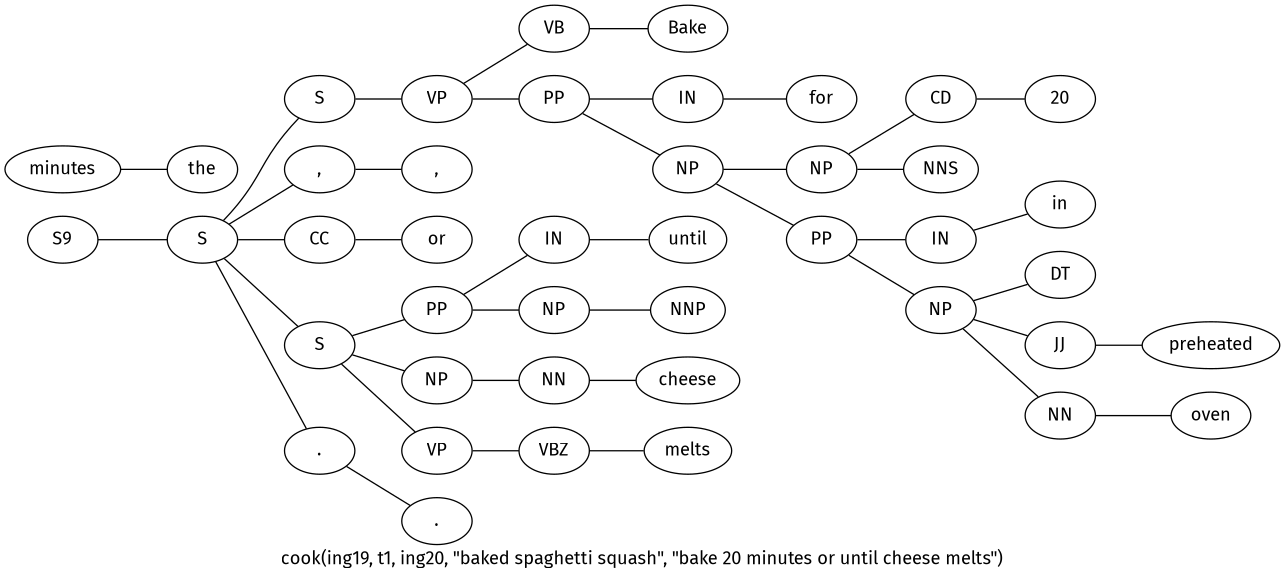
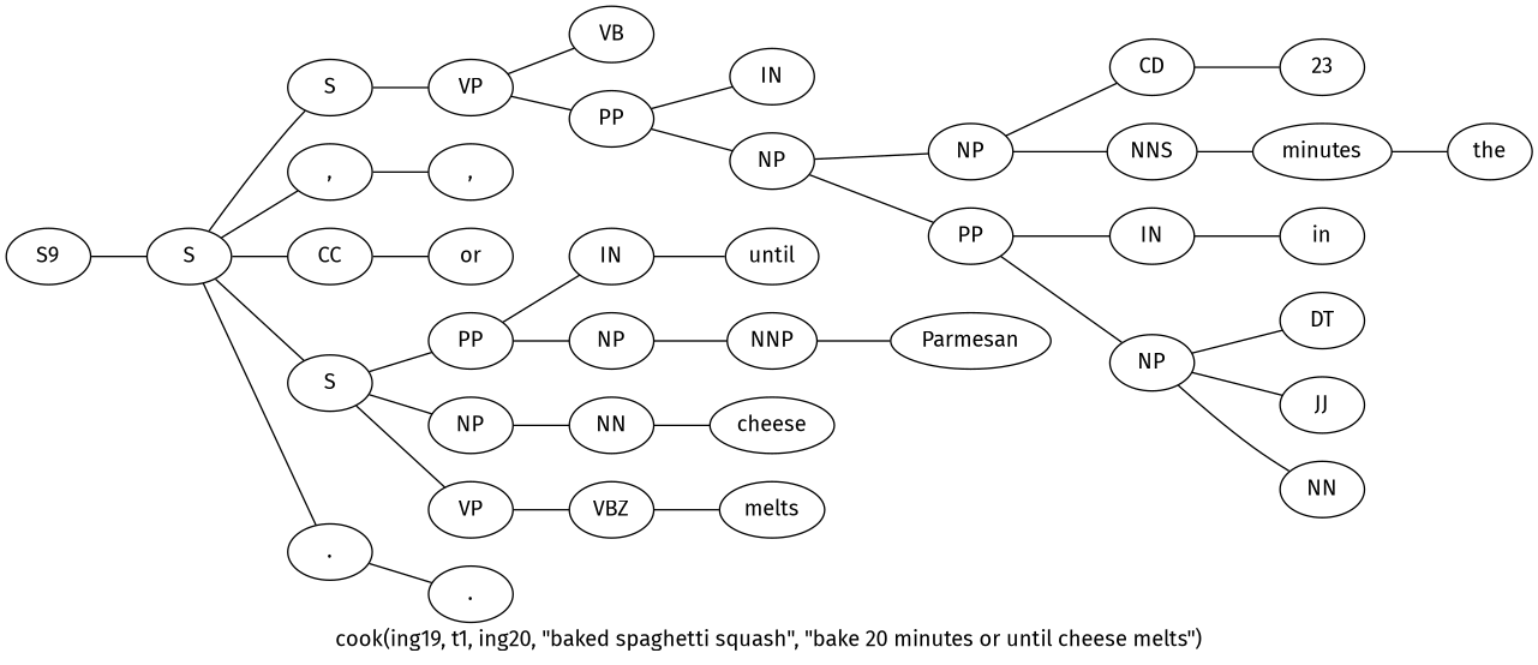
  graph {
    fontname="Fira Sans"
    label="cook(ing19, t1, ing20, \"baked spaghetti squash\", \"bake 20 minutes or until cheese melts\")"
    rankdir=LR
    node [fontname="Fira Sans"]
    edge [fontname="Fira Sans"]
    n1 [label=S9]
    n2 [label=S]
    n3 [label=S]
    n4 [label=","]
    n5 [label=CC]
    n6 [label=S]
    n7 [label="."]
    n8 [label=VP]
    n9 [label=","]
    n10 [label=or]
    n11 [label=PP]
    n12 [label=NP]
    n13 [label=VP]
    n14 [label="."]
    n15 [label=VB]
    n16 [label=PP]
-   n17 [label=Bake]
    n18 [label=IN]
    n19 [label=NP]
-   n20 [label=for]
    n21 [label=NP]
    n22 [label=PP]
    n23 [label=CD]
    n24 [label=NNS]
    n25 [label=IN]
    n26 [label=NP]
-   n27 [label=20]
+   n27 [label=23]
    n28 [label=minutes]
    n29 [label=the]
    n30 [label=in]
    n31 [label=DT]
    n32 [label=JJ]
    n33 [label=NN]
-   n34 [label=preheated]
-   n35 [label=oven]
    n36 [label=IN]
    n37 [label=NP]
    n38 [label=NN]
    n39 [label=VBZ]
    n40 [label=until]
    n41 [label=NNP]
+   n42 [label=Parmesan]
    n43 [label=cheese]
    n44 [label=melts]
    n1 -- n2
    n2 -- n3
    n2 -- n4
    n2 -- n5
    n2 -- n6
    n2 -- n7
    n3 -- n8
    n4 -- n9
    n5 -- n10
    n6 -- n11
    n6 -- n12
    n6 -- n13
    n7 -- n14
    n8 -- n15
    n8 -- n16
    n11 -- n36
    n11 -- n37
    n12 -- n38
    n13 -- n39
-   n15 -- n17
    n16 -- n18
    n16 -- n19
-   n18 -- n20
    n19 -- n21
    n19 -- n22
    n21 -- n23
    n21 -- n24
    n22 -- n25
    n22 -- n26
    n23 -- n27
+   n24 -- n28
    n25 -- n30
    n26 -- n31
    n26 -- n32
    n26 -- n33
    n28 -- n29
-   n32 -- n34
-   n33 -- n35
    n36 -- n40
    n37 -- n41
    n38 -- n43
    n39 -- n44
+   n41 -- n42
  }
